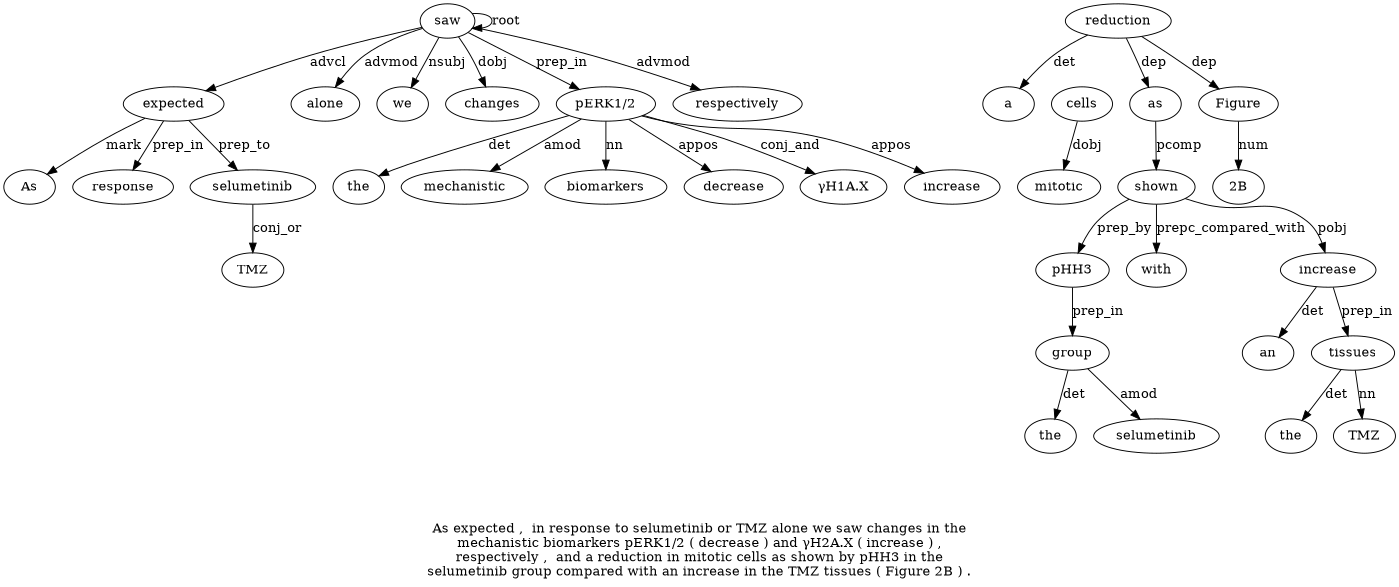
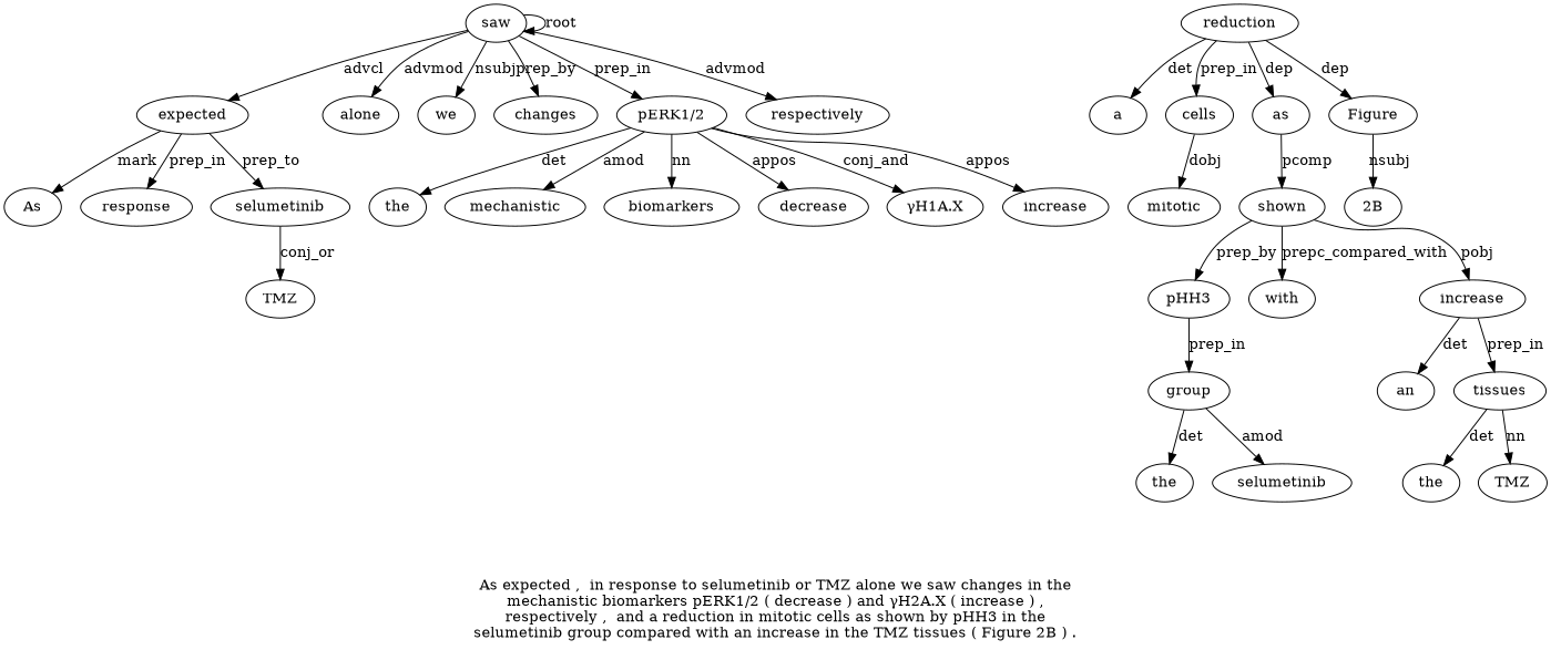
  digraph {
    label="As expected ,  in response to selumetinib or TMZ alone we saw changes in the\nmechanistic biomarkers pERK1/2 ( decrease ) and γH2A.X ( increase ) ,\nrespectively ,  and a reduction in mitotic cells as shown by pHH3 in the\nselumetinib group compared with an increase in the TMZ tissues ( Figure 2B ) ."
    node [fillcolor=white style=filled]
    n1 [label=expected]
    n2 [label=As]
    n3 [label=response]
    n4 [label=selumetinib]
    n5 [label=TMZ]
    n6 [label=saw]
    n7 [label=alone]
    n8 [label=we]
    n9 [label=changes]
    n10 [label="pERK1/2"]
    n11 [label=respectively]
    n12 [label=the]
    n13 [label=mechanistic]
    n14 [label=biomarkers]
    n15 [label=decrease]
    n16 [label="γH1A.X"]
    n17 [label=increase]
    n18 [label=reduction]
    n19 [label=a]
    n20 [label=cells]
    n21 [label=as]
    n22 [label=Figure]
    n23 [label=mitotic]
    n24 [label=shown]
    n25 [label="2B"]
    n26 [label=pHH3]
    n27 [label=with]
    n28 [label=increase]
    n29 [label=group]
    n30 [label=an]
    n31 [label=tissues]
    n32 [label=the]
    n33 [label=selumetinib]
    n34 [label=the]
    n35 [label=TMZ]
    n1 -> n2 [label=mark]
    n1 -> n3 [label=prep_in]
    n1 -> n4 [label=prep_to]
    n4 -> n5 [label=conj_or]
    n6 -> n1 [label=advcl]
    n6 -> n6 [label=root]
    n6 -> n7 [label=advmod]
    n6 -> n8 [label=nsubj]
-   n6 -> n9 [label=dobj]
+   n6 -> n9 [label=prep_by]
    n6 -> n10 [label=prep_in]
    n6 -> n11 [label=advmod]
    n10 -> n12 [label=det]
    n10 -> n13 [label=amod]
    n10 -> n14 [label=nn]
    n10 -> n15 [label=appos]
    n10 -> n16 [label=conj_and]
    n10 -> n17 [label=appos]
    n18 -> n19 [label=det]
+   n18 -> n20 [label=prep_in]
    n18 -> n21 [label=dep]
    n18 -> n22 [label=dep]
    n20 -> n23 [label=dobj]
    n21 -> n24 [label=pcomp]
-   n22 -> n25 [label=num]
+   n22 -> n25 [label=nsubj]
    n24 -> n26 [label=prep_by]
    n24 -> n27 [label=prepc_compared_with]
    n24 -> n28 [label=pobj]
    n26 -> n29 [label=prep_in]
    n28 -> n30 [label=det]
    n28 -> n31 [label=prep_in]
    n29 -> n32 [label=det]
    n29 -> n33 [label=amod]
    n31 -> n34 [label=det]
    n31 -> n35 [label=nn]
  }
